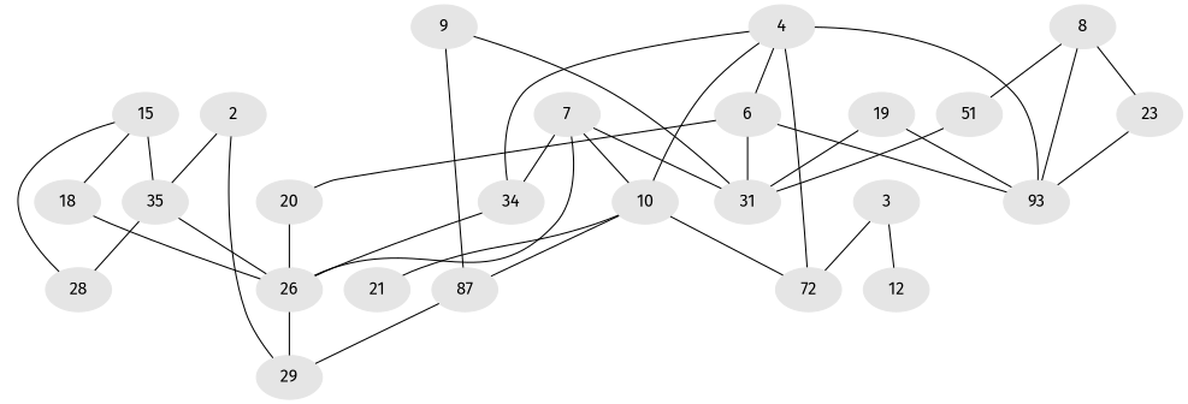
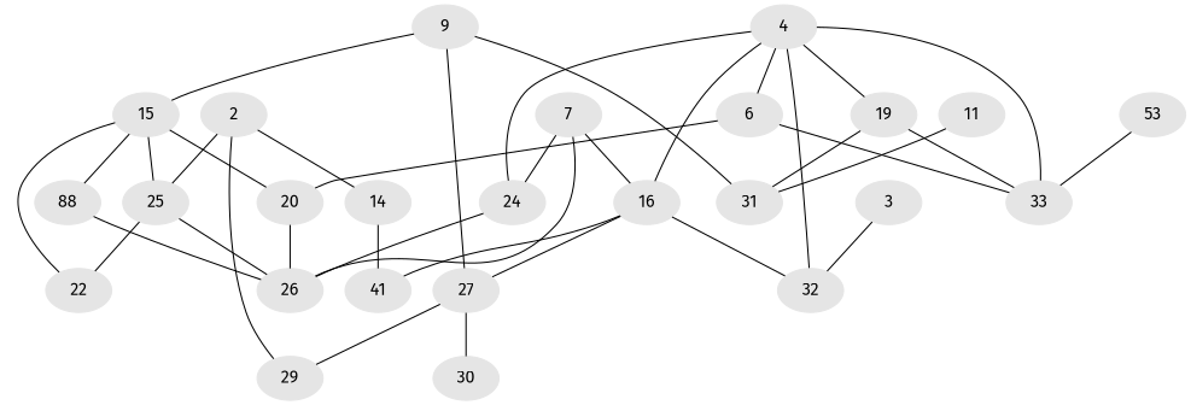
  graph {
    fontname="Fira Sans"
    node [color=gray90 fontname="Fira Sans" style=filled]
    edge [fontname="Fira Sans" weight=1.0]
    2
-   25 [label=35]
+   14
+   25
    29
-   21
-   28
+   21 [label=41]
+   28 [label=22]
    26
    3
-   12
-   32 [label=72]
+   32
    4
    6
-   16 [label=10]
+   16
    19
-   24 [label=34]
-   33 [label=93]
+   24
+   33
    20
    31
-   27 [label=87]
+   27
    7
-   8
-   11 [label=51]
-   23
+   11
+   23 [label=53]
    9
    15
-   18
+   18 [label=88]
+   30
+   2 -- 14
    2 -- 25 [weight=2.0]
    2 -- 29
+   14 -- 21
    25 -- 28
    25 -- 26
-   26 -- 29
-   3 -- 12
    3 -- 32
    4 -- 32
    4 -- 6
    4 -- 16
+   4 -- 19
    4 -- 24
    4 -- 33
    6 -- 33
    6 -- 20
-   6 -- 31
    16 -- 21
    16 -- 32
    16 -- 27
    19 -- 33
    19 -- 31
    24 -- 26
    20 -- 26
    27 -- 29
+   27 -- 30
    7 -- 26
    7 -- 16
    7 -- 24
-   7 -- 31
-   8 -- 33
-   8 -- 11
-   8 -- 23
    11 -- 31
    23 -- 33
    9 -- 31
    9 -- 27
+   9 -- 15
    15 -- 25 [weight=2.0]
    15 -- 28
+   15 -- 20
    15 -- 18
    18 -- 26
  }
